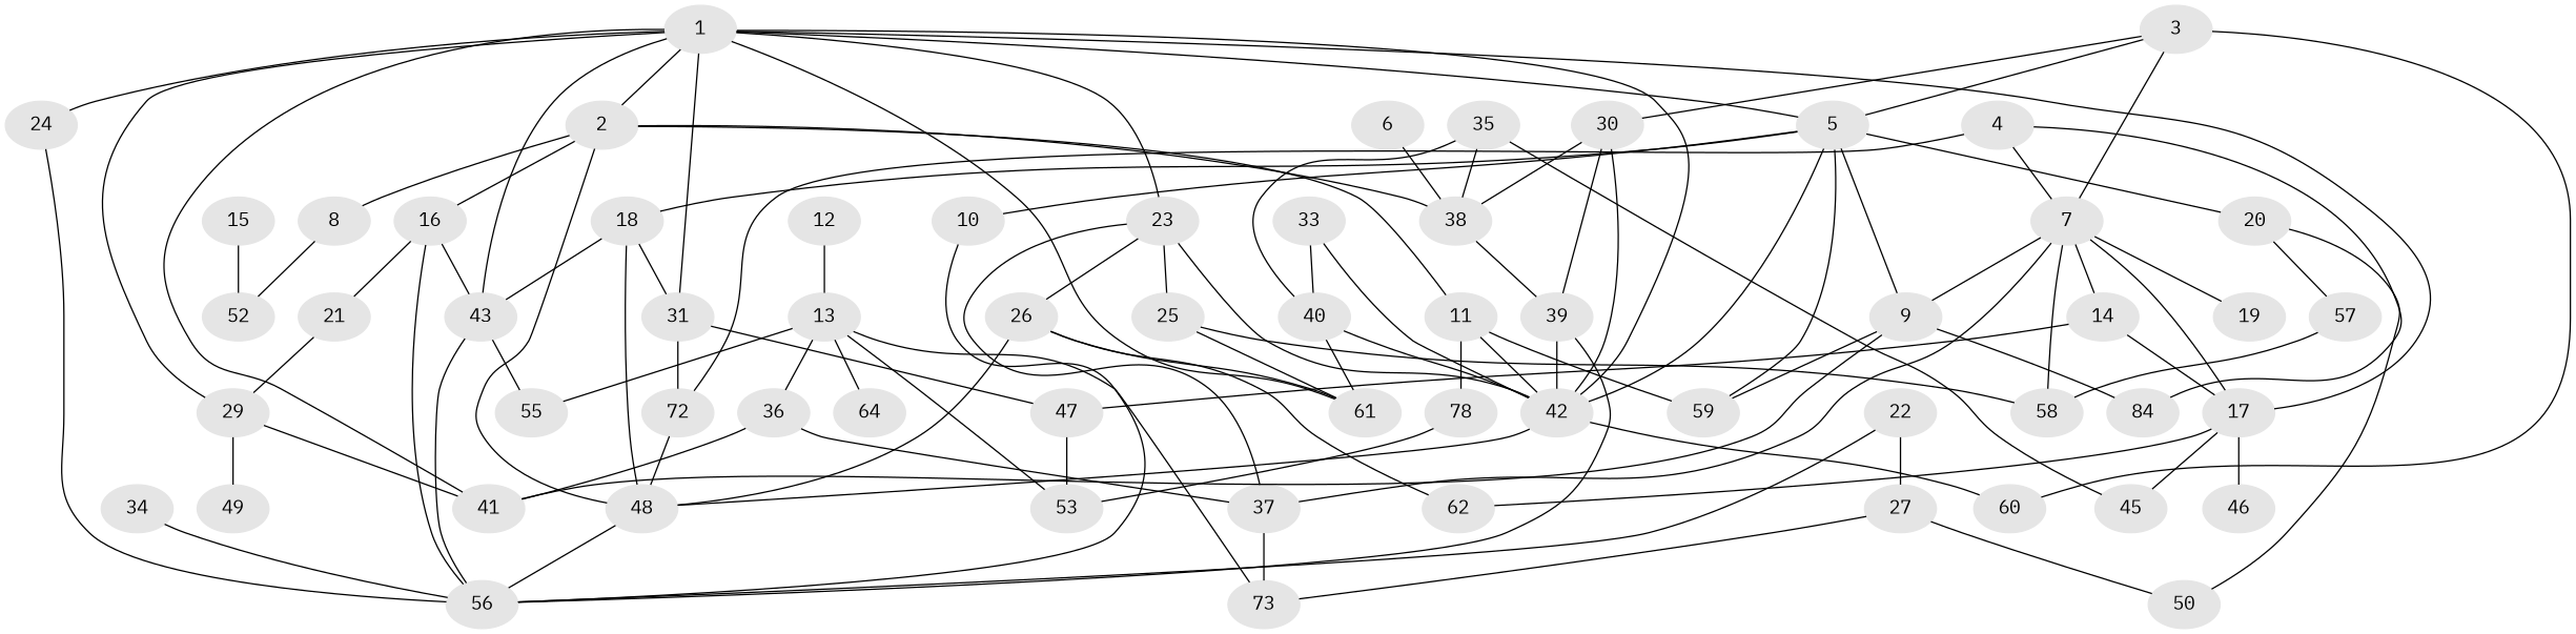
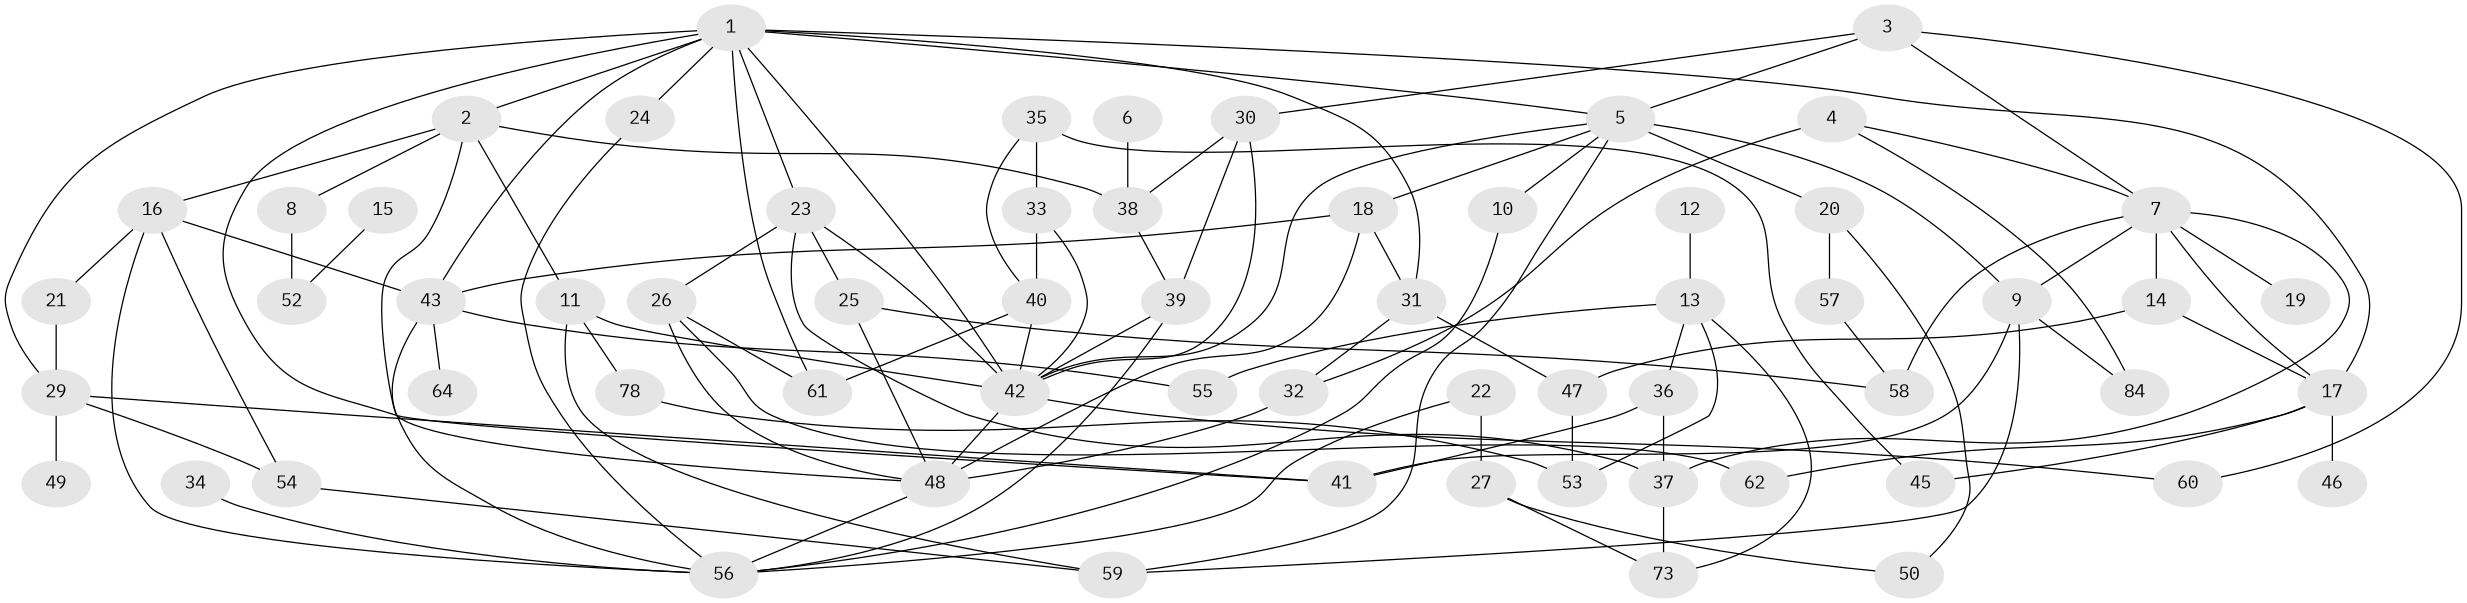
  graph {
    fontname="IBM Plex Mono"
    node [color=gray90 fontname="IBM Plex Mono" style=filled]
    edge [fontname="IBM Plex Mono" weight=1.0]
    1
    2
    5
    17
    23
    24
    29
    31
    41
    42
    61
    43
    8
    11
    16
    38
    48
    9
    10
    18
    20
    59
    45
    46
    62
    37
    25
    26
    56
+   54
    49
-   32 [label=72]
+   32
    47
    60
    52
    n36 [label=78]
    21
    39
    3
    7
    30
    14
    19
    58
    4
    n46 [label=84]
    50
    57
    6
    n50 [label=73]
    53
    12
    13
    55
    36
    64
    15
    22
    27
    33
    40
    34
    35
    1 -- 2
    1 -- 5
    1 -- 17
    1 -- 23
    1 -- 24
    1 -- 29
    1 -- 31
    1 -- 41
    1 -- 42
    1 -- 61
    1 -- 43
    2 -- 8
    2 -- 11
    2 -- 16
    2 -- 38
    2 -- 48
    5 -- 42
    5 -- 9
    5 -- 10
    5 -- 18
    5 -- 20 [weight=2.0]
    5 -- 59
    17 -- 45
    17 -- 46
    17 -- 62
    23 -- 42
    23 -- 37
    23 -- 25
    23 -- 26
    24 -- 56
    29 -- 41
+   29 -- 54
    29 -- 49
    31 -- 32 [weight=2.0]
    31 -- 47
    42 -- 48
    42 -- 60
    43 -- 56
    43 -- 55
    8 -- 52
    11 -- 42
    11 -- 59
    11 -- n36
    16 -- 43
    16 -- 56
+   16 -- 54
    16 -- 21
    38 -- 39
    48 -- 56
    9 -- 41
    9 -- 59
    9 -- n46
    10 -- 56
    18 -- 31
    18 -- 43
    18 -- 48
    20 -- 50
    20 -- 57
    37 -- n50
-   25 -- 61
+   25 -- 48
    25 -- 58
    26 -- 61
    26 -- 48
    26 -- 62
+   54 -- 59
    32 -- 48
    47 -- 53
    n36 -- 53
    21 -- 29
    39 -- 42
    39 -- 56
    3 -- 5
    3 -- 60
    3 -- 7
    3 -- 30
    7 -- 17
    7 -- 9
    7 -- 37
    7 -- 14
    7 -- 19
    7 -- 58
    30 -- 42 [weight=2.0]
    30 -- 38
    30 -- 39
    14 -- 17
    14 -- 47
    4 -- 32 [weight=2.0]
    4 -- 7
    4 -- n46
    57 -- 58
    6 -- 38
    12 -- 13
    13 -- n50
    13 -- 53
    13 -- 55
    13 -- 36
-   13 -- 64
+   43 -- 64
    36 -- 41
    36 -- 37
    15 -- 52
    22 -- 56
    22 -- 27
    27 -- 50
    27 -- n50
    33 -- 42
    33 -- 40
    40 -- 42
    40 -- 61
    34 -- 56
-   35 -- 38
+   35 -- 33
    35 -- 45
    35 -- 40
  }
